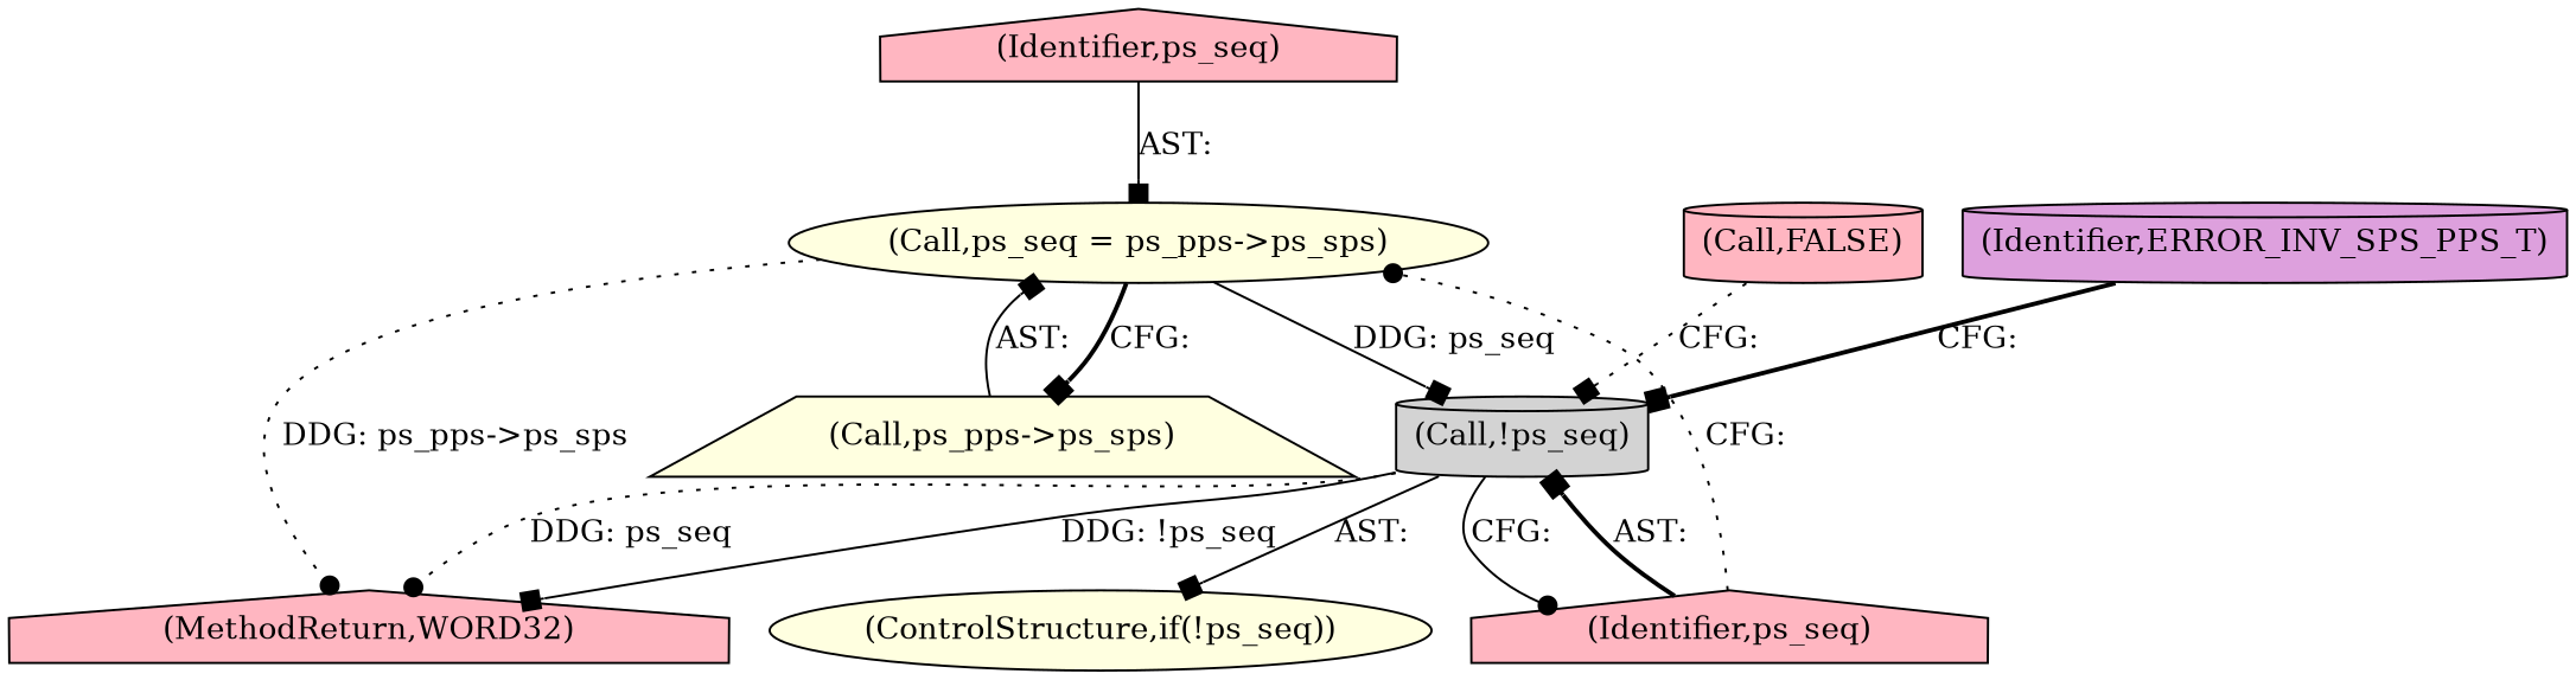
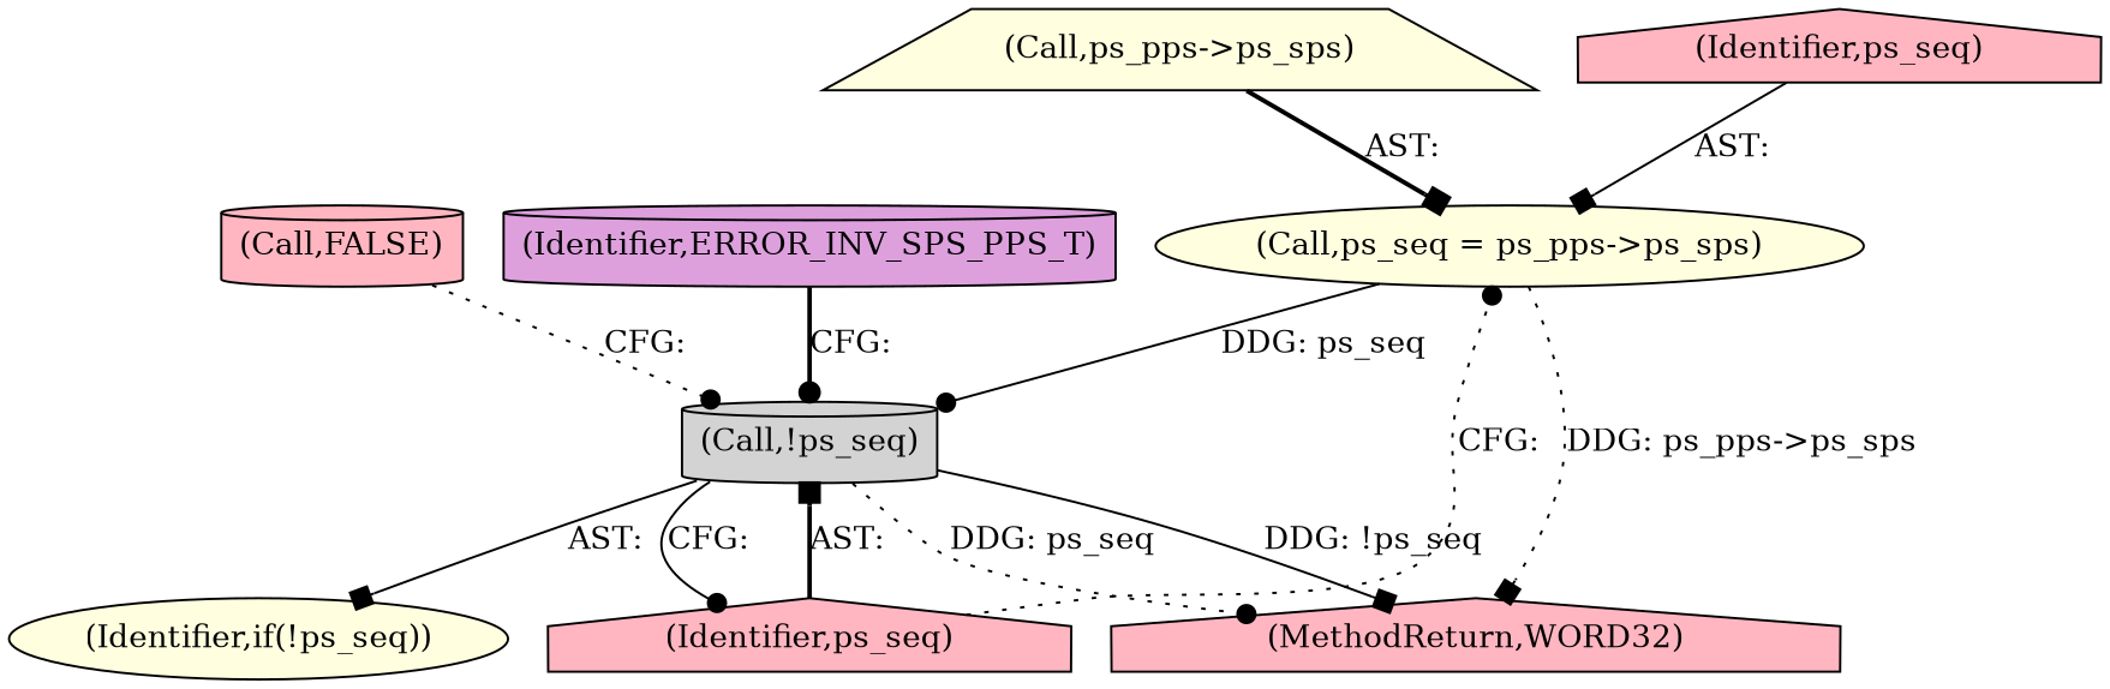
  digraph {
    node [fillcolor=lightpink shape=cylinder style=filled]
    edge [arrowhead=box style=solid]
    n1 [fillcolor=lightyellow label="(Call,ps_seq = ps_pps->ps_sps)" shape=ellipse]
    n2 [fillcolor=lightgrey label="(Call,!ps_seq)"]
    n3 [fillcolor=lightyellow label="(Call,ps_pps->ps_sps)" shape=trapezium]
    n4 [label="(MethodReturn,WORD32)" shape=house]
-   n5 [fillcolor=lightyellow label="(ControlStructure,if(!ps_seq))" shape=ellipse]
+   n5 [fillcolor=lightyellow label="(Identifier,if(!ps_seq))" shape=ellipse]
    n6 [label="(Identifier,ps_seq)" shape=house]
    n7 [label="(Call,FALSE)"]
    n8 [label="(Identifier,ps_seq)" shape=house]
    n9 [fillcolor=plum label="(Identifier,ERROR_INV_SPS_PPS_T)"]
-   n1 -> n2 [label="DDG: ps_seq"]
-   n1 -> n3 [label="CFG: " style=bold]
-   n1 -> n4 [arrowhead=dot label="DDG: ps_pps->ps_sps" style=dotted]
+   n1 -> n2 [arrowhead=dot label="DDG: ps_seq"]
+   n1 -> n4 [label="DDG: ps_pps->ps_sps" style=dotted]
    n2 -> n4 [arrowhead=dot label="DDG: ps_seq" style=dotted]
    n2 -> n4 [label="DDG: !ps_seq"]
    n2 -> n5 [label="AST: "]
    n2 -> n6 [arrowhead=dot label="CFG: "]
-   n3 -> n1 [label="AST: "]
+   n3 -> n1 [label="AST: " style=bold]
    n6 -> n1 [arrowhead=dot label="CFG: " style=dotted]
    n6 -> n2 [label="AST: " style=bold]
-   n7 -> n2 [label="CFG: " style=dotted]
+   n7 -> n2 [arrowhead=dot label="CFG: " style=dotted]
    n8 -> n1 [label="AST: "]
-   n9 -> n2 [label="CFG: " style=bold]
+   n9 -> n2 [arrowhead=dot label="CFG: " style=bold]
  }
